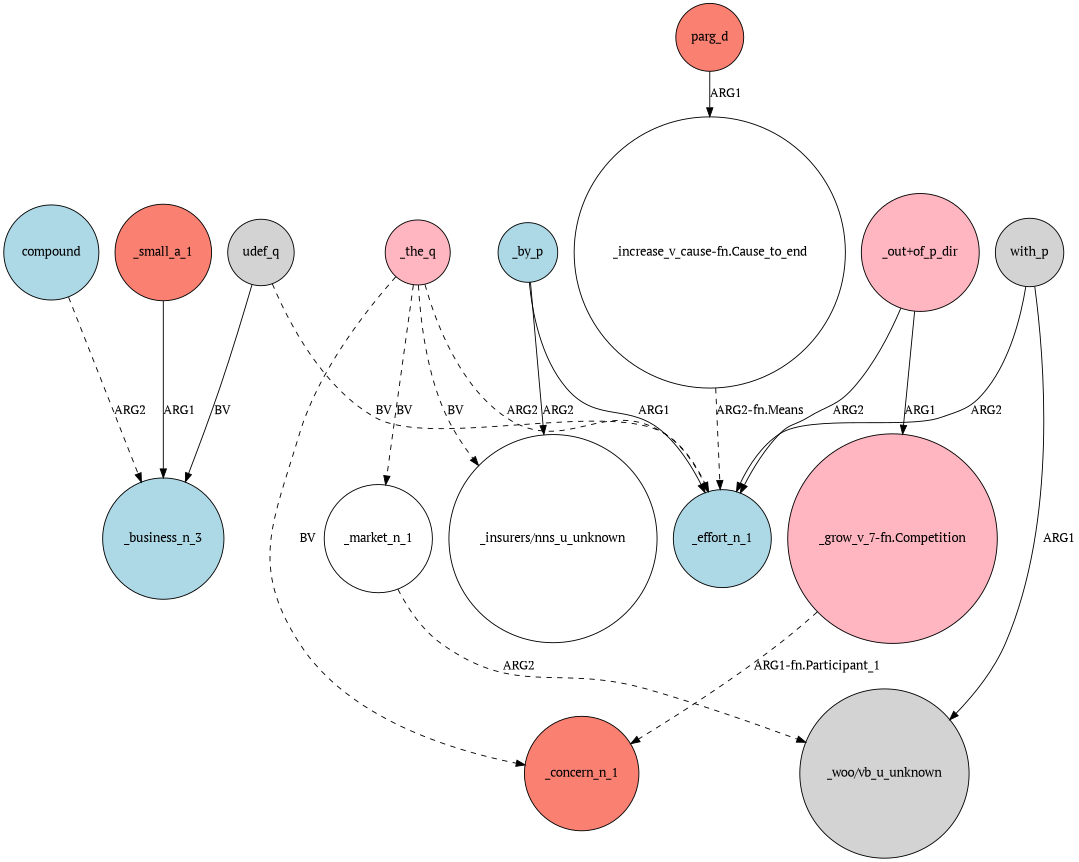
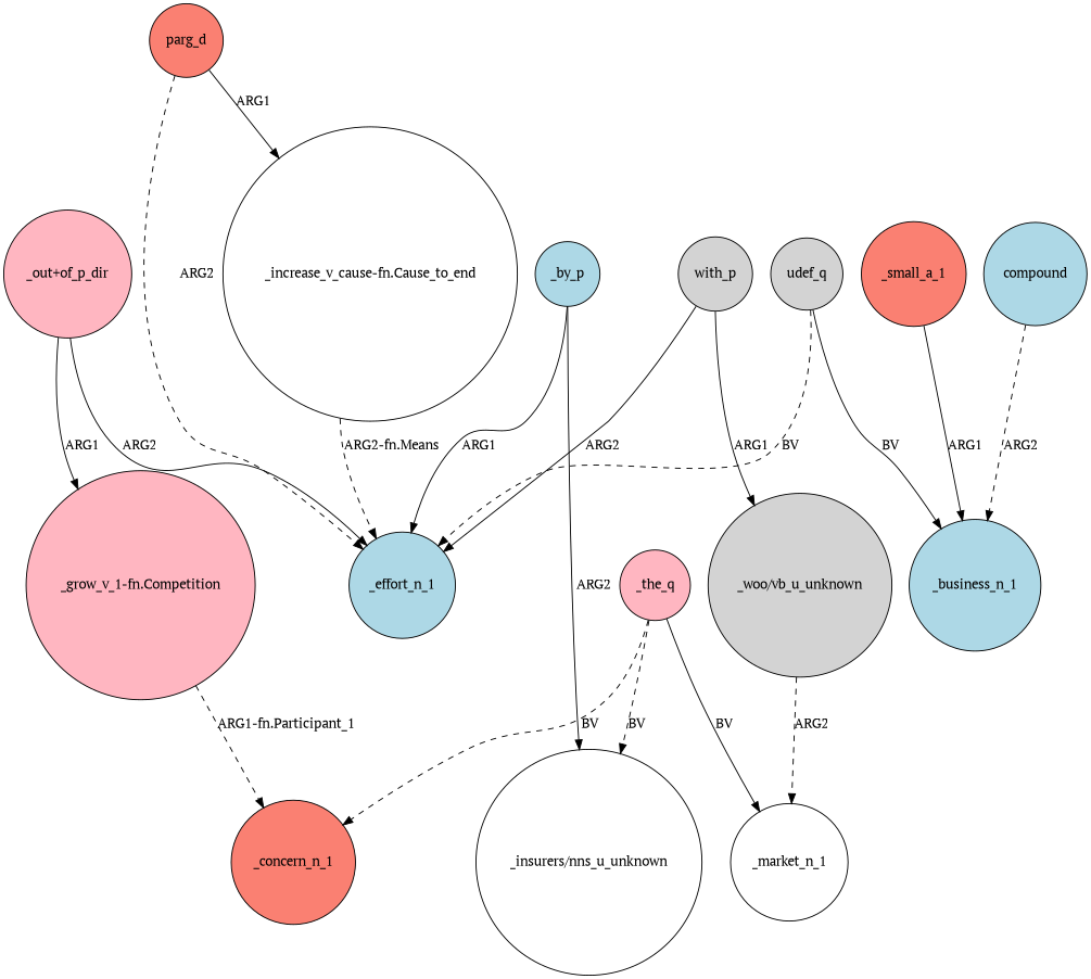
  digraph {
    fontname="PT Serif"
    node [fillcolor=lightblue fontname="PT Serif" shape=circle style=filled]
    edge [fontname="PT Serif" style=solid]
    "_increase_v_cause-fn.Cause_to_end" [fillcolor=white]
    _effort_n_1
    udef_q [fillcolor=lightgrey]
-   _business_n_1 [label=_business_n_3]
+   _business_n_1
    "_out+of_p_dir" [fillcolor=lightpink]
-   "_grow_v_1-fn.Competition" [fillcolor=lightpink label="_grow_v_7-fn.Competition"]
+   "_grow_v_1-fn.Competition" [fillcolor=lightpink]
    _concern_n_1 [fillcolor=salmon]
    _the_q [fillcolor=lightpink]
    "_insurers/nns_u_unknown" [fillcolor=white]
    _market_n_1 [fillcolor=white]
    _by_p
    _small_a_1 [fillcolor=salmon]
    parg_d [fillcolor=salmon]
    with_p [fillcolor=lightgrey]
    "_woo/vb_u_unknown" [fillcolor=lightgrey]
    compound
    "_increase_v_cause-fn.Cause_to_end" -> _effort_n_1 [label="ARG2-fn.Means" style=dashed]
    udef_q -> _effort_n_1 [label=BV style=dashed]
    udef_q -> _business_n_1 [label=BV]
    "_out+of_p_dir" -> _effort_n_1 [label=ARG2]
    "_out+of_p_dir" -> "_grow_v_1-fn.Competition" [label=ARG1]
    "_grow_v_1-fn.Competition" -> _concern_n_1 [label="ARG1-fn.Participant_1" style=dashed]
    _the_q -> _concern_n_1 [label=BV style=dashed]
    _the_q -> "_insurers/nns_u_unknown" [label=BV style=dashed]
-   _the_q -> _market_n_1 [label=BV style=dashed]
+   _the_q -> _market_n_1 [label=BV]
    _by_p -> _effort_n_1 [label=ARG1]
    _by_p -> "_insurers/nns_u_unknown" [label=ARG2]
    _small_a_1 -> _business_n_1 [label=ARG1]
    parg_d -> "_increase_v_cause-fn.Cause_to_end" [label=ARG1]
-   _the_q -> _effort_n_1 [label=ARG2 style=dashed]
+   parg_d -> _effort_n_1 [label=ARG2 style=dashed]
    with_p -> _effort_n_1 [label=ARG2]
    with_p -> "_woo/vb_u_unknown" [label=ARG1]
-   _market_n_1 -> "_woo/vb_u_unknown" [label=ARG2 style=dashed]
+   "_woo/vb_u_unknown" -> _market_n_1 [label=ARG2 style=dashed]
    compound -> _business_n_1 [label=ARG2 style=dashed]
  }
